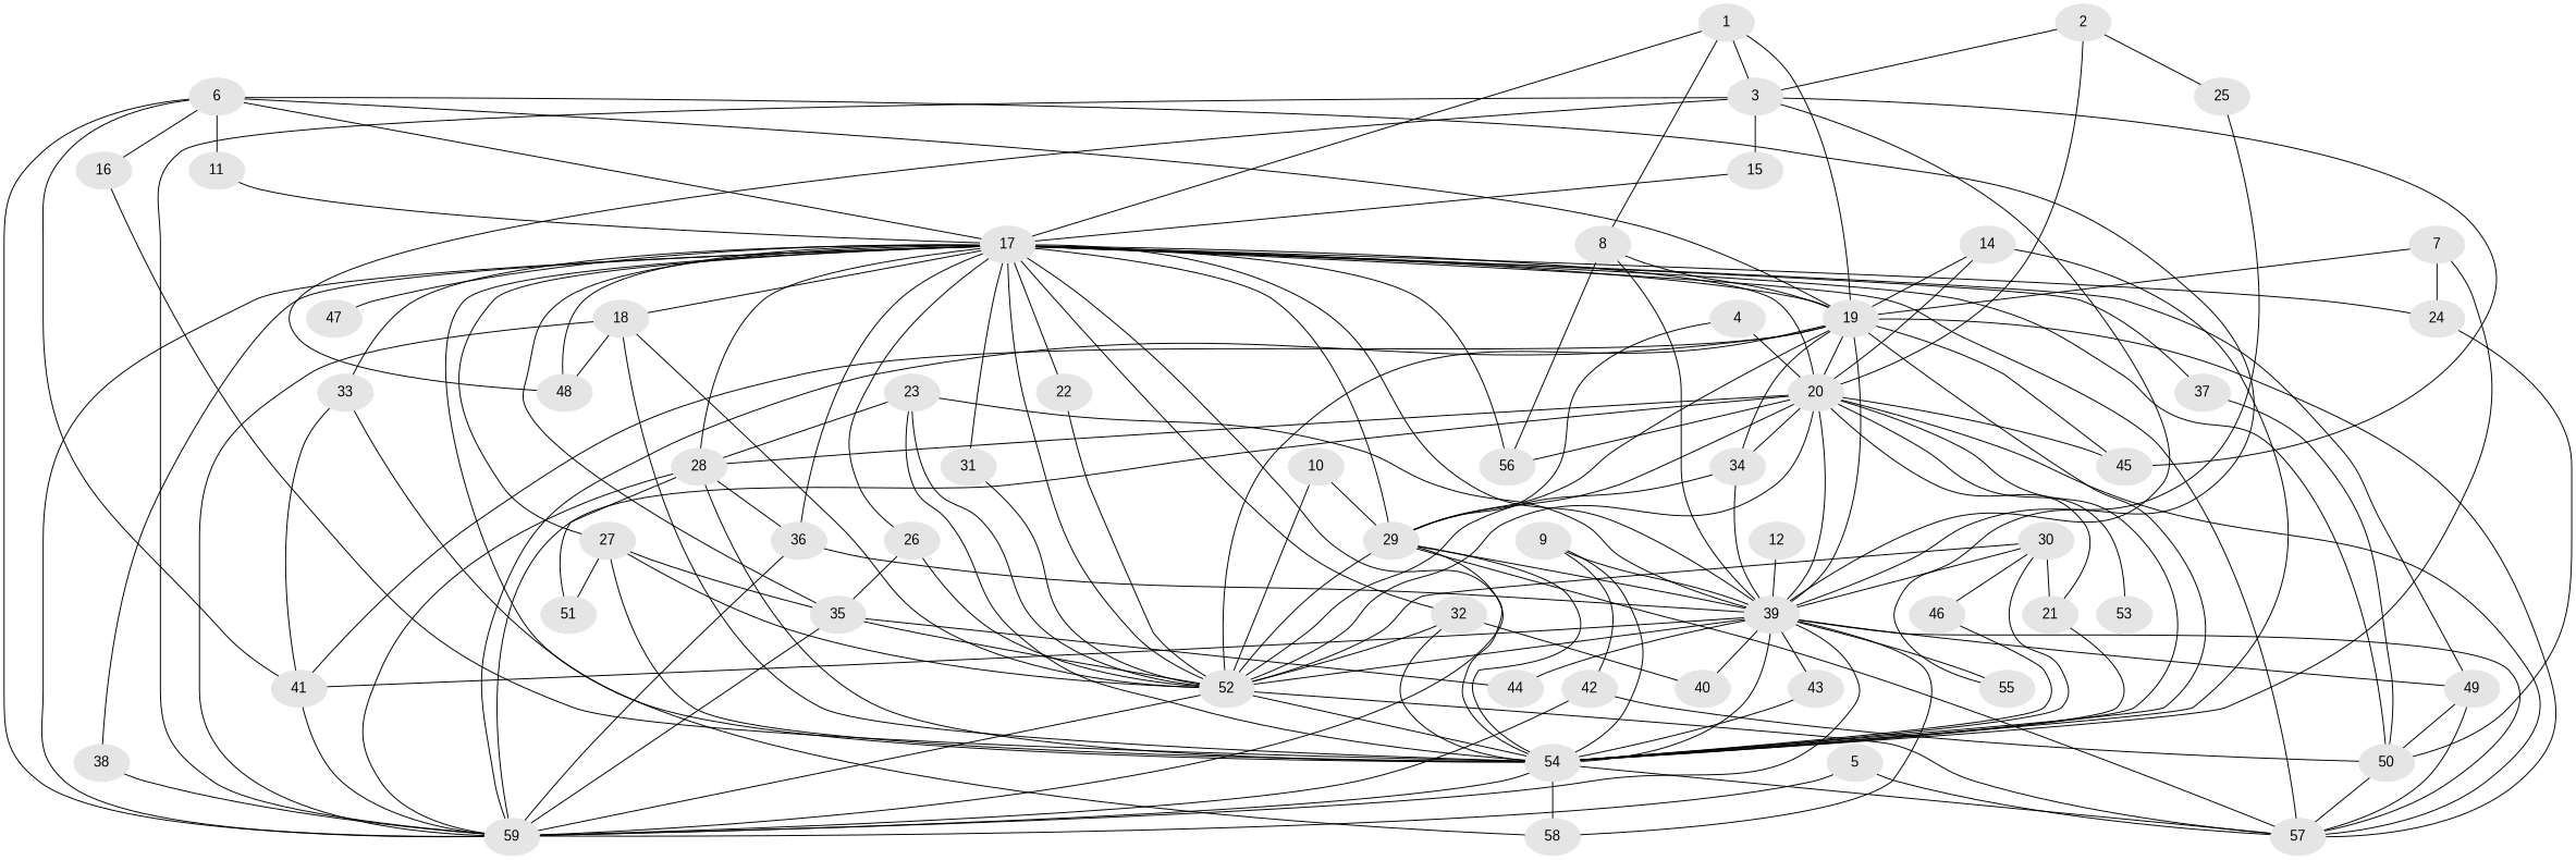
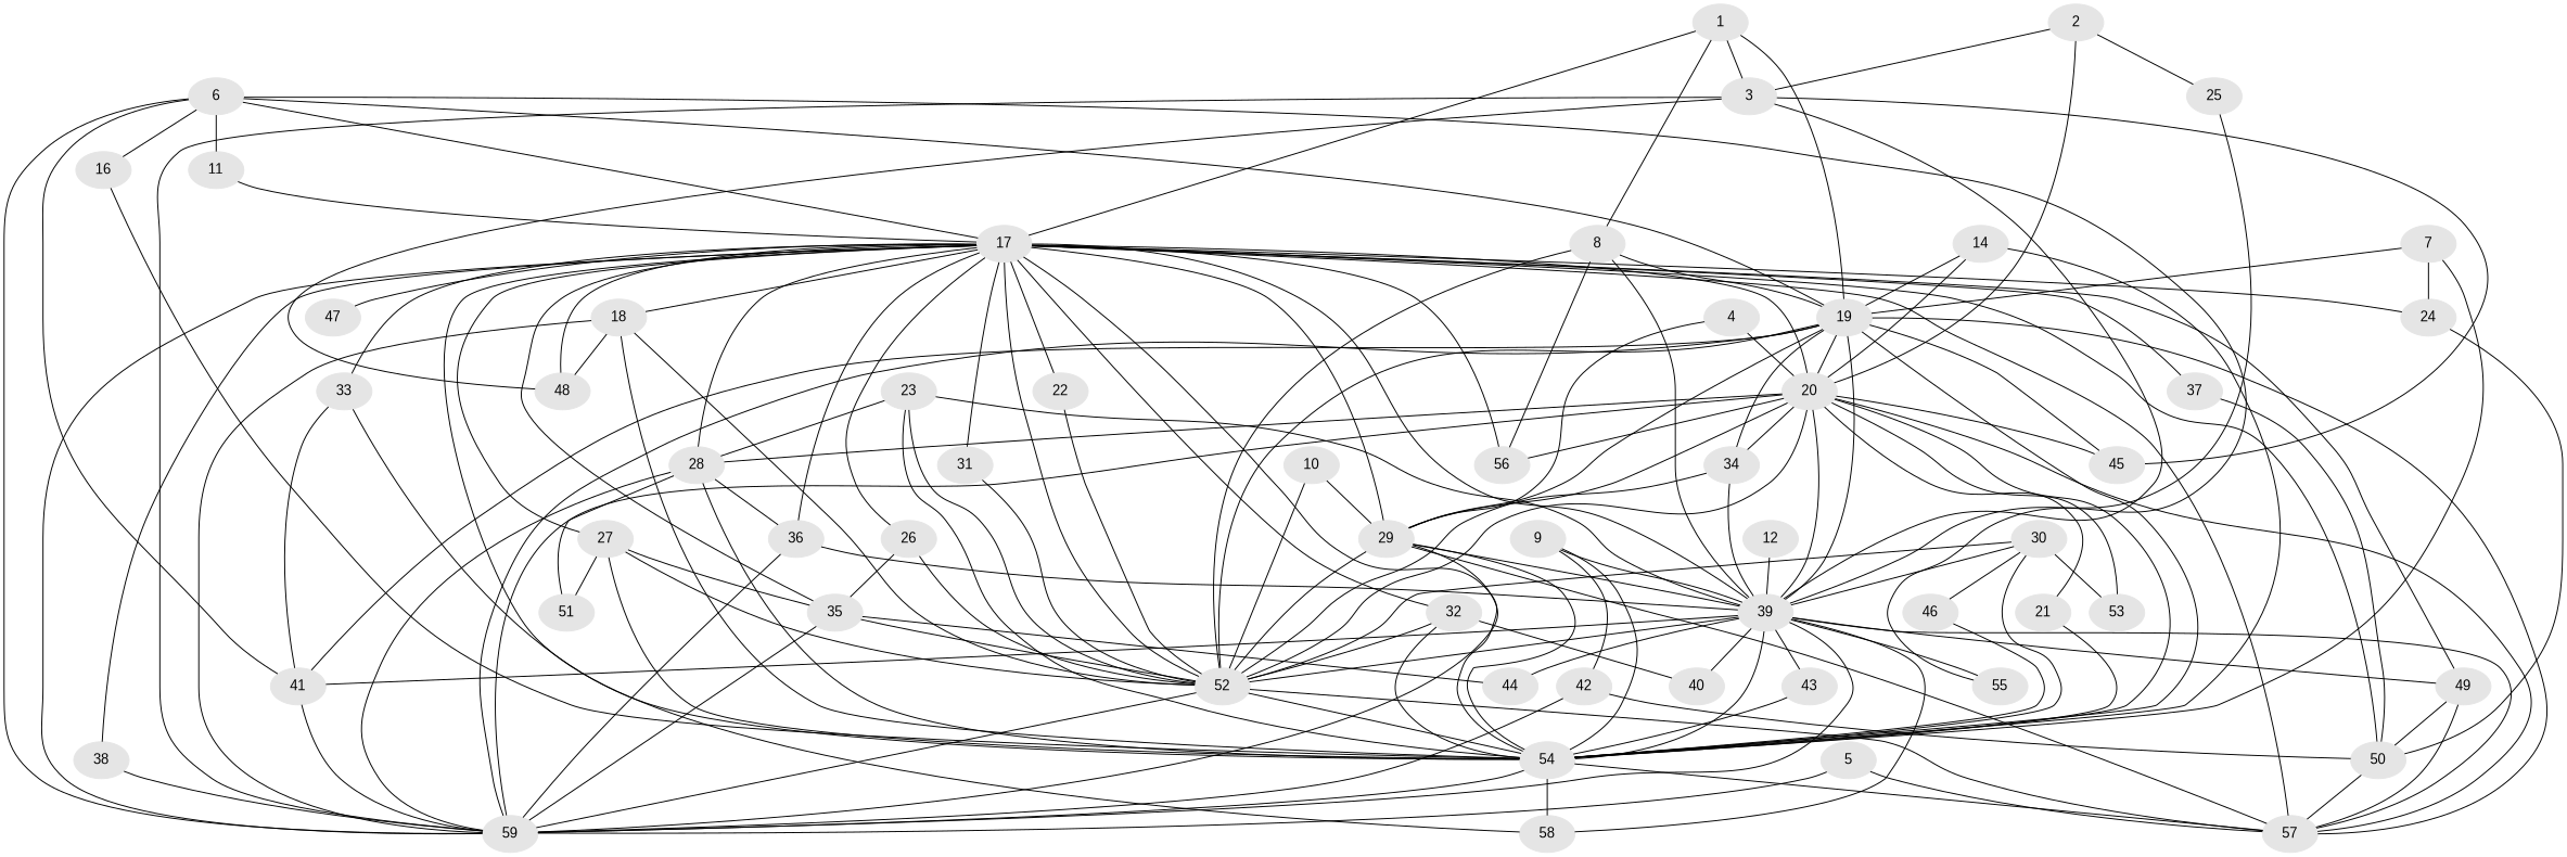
  graph {
    fontname="Liberation Sans"
    node [color=gray90 fontname="Liberation Sans" style=filled]
    edge [fontname="Liberation Sans" weight=1.0]
    1
    3
    8
    17
    19
-   15
    39
    45
    48
    59
    52
    56
    20
    29
    57
    24
    54
    36
    18
    22
    26
    27
    28
    31
    32
    33
    35
    37
    38
    47
    49
    50
    58
    41
    34
    2
    25
    21
    53
    55
    44
    40
    43
    4
    5
    6
    11
    16
    7
    9
    42
    10
    12
    14
    51
    23
    30
    46
    1 -- 3
    1 -- 8
    1 -- 17
    1 -- 19
-   3 -- 15
    3 -- 39
    3 -- 45
    3 -- 48
    3 -- 59
    8 -- 19
    8 -- 39
+   8 -- 52
    8 -- 56
-   17 -- 19
    17 -- 39 [weight=2.0]
    17 -- 48
    17 -- 59
    17 -- 52
    17 -- 56
    17 -- 20 [weight=3.0]
    17 -- 29
    17 -- 57
    17 -- 24
    17 -- 54
    17 -- 36 [weight=2.0]
    17 -- 18
    17 -- 22
    17 -- 26
    17 -- 27 [weight=2.0]
    17 -- 28
    17 -- 31
    17 -- 32
    17 -- 33 [weight=2.0]
    17 -- 35
    17 -- 37
    17 -- 38
    17 -- 47
    17 -- 49
    17 -- 50
    17 -- 58
    19 -- 39 [weight=2.0]
    19 -- 45
    19 -- 59
    19 -- 52 [weight=2.0]
    19 -- 20
    19 -- 29
    19 -- 57
    19 -- 54
    19 -- 41
    19 -- 34
-   15 -- 17
    39 -- 59 [weight=2.0]
    39 -- 52 [weight=3.0]
    39 -- 57 [weight=2.0]
    39 -- 54 [weight=2.0]
    39 -- 49
    39 -- 58
    39 -- 41
    39 -- 55
    39 -- 44
    39 -- 40
    39 -- 43
    52 -- 59
    52 -- 57 [weight=2.0]
    52 -- 54
    20 -- 39 [weight=3.0]
    20 -- 45
    20 -- 59
    20 -- 52
    20 -- 56
    20 -- 29
    20 -- 57
    20 -- 54
    20 -- 28
    20 -- 34
    20 -- 21
    20 -- 53
    29 -- 39 [weight=3.0]
    29 -- 59
    29 -- 52
    29 -- 57
    29 -- 54 [weight=2.0]
    24 -- 50
    54 -- 59 [weight=2.0]
    54 -- 57 [weight=2.0]
    54 -- 58
    36 -- 39
    36 -- 59
    18 -- 48
    18 -- 59
    18 -- 52
    18 -- 54
    22 -- 52
    26 -- 52
    26 -- 35
    27 -- 52
    27 -- 54
    27 -- 35
    27 -- 51
    28 -- 59 [weight=2.0]
    28 -- 54
    28 -- 36
    28 -- 51
    31 -- 52
    32 -- 52
    32 -- 54
    32 -- 40
    33 -- 54
    33 -- 41
    35 -- 59 [weight=2.0]
    35 -- 52
    35 -- 44
    37 -- 50
    38 -- 59
    49 -- 57
    49 -- 50
    50 -- 57
    41 -- 59
    34 -- 39
    34 -- 52
    2 -- 3
    2 -- 20
    2 -- 25
    25 -- 39
    21 -- 54
    43 -- 54
    4 -- 20
    4 -- 29
    5 -- 59
    5 -- 57
    6 -- 17
    6 -- 19
    6 -- 59
    6 -- 41
    6 -- 55
    6 -- 11
    6 -- 16
    11 -- 17
    16 -- 54
    7 -- 19
    7 -- 24
    7 -- 54
    9 -- 39
    9 -- 54
    9 -- 42
    42 -- 59
    42 -- 50
    10 -- 52
    10 -- 29
    12 -- 39 [weight=2.0]
    14 -- 19
    14 -- 20
    14 -- 54
    23 -- 39
    23 -- 52
    23 -- 54
    23 -- 28
    30 -- 39
    30 -- 52
    30 -- 54
-   30 -- 21
+   30 -- 53
    30 -- 46
    46 -- 54
  }
